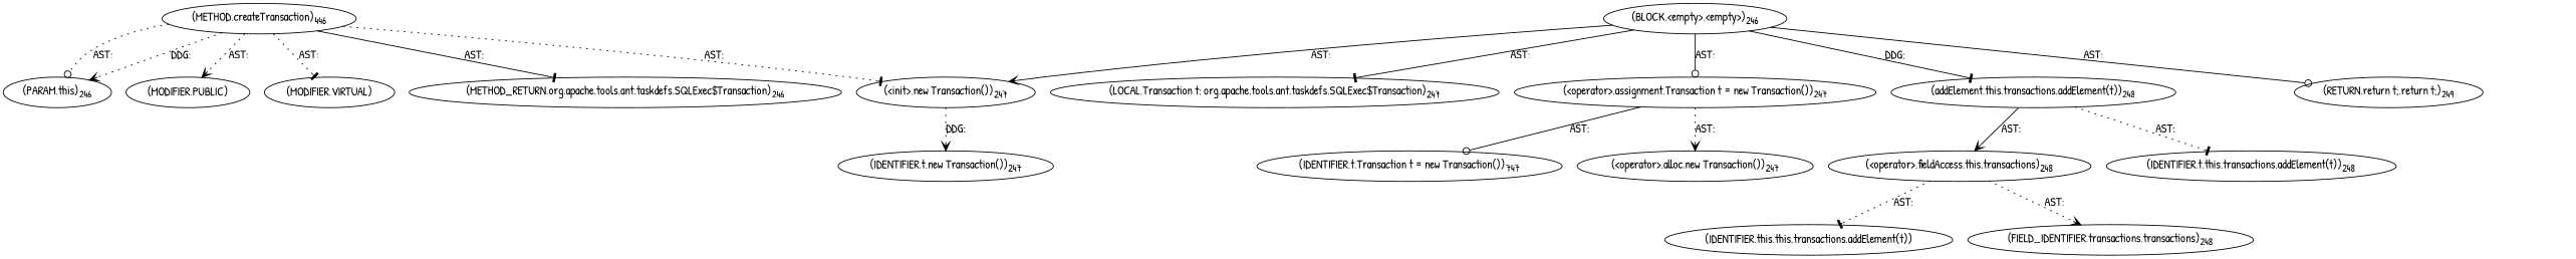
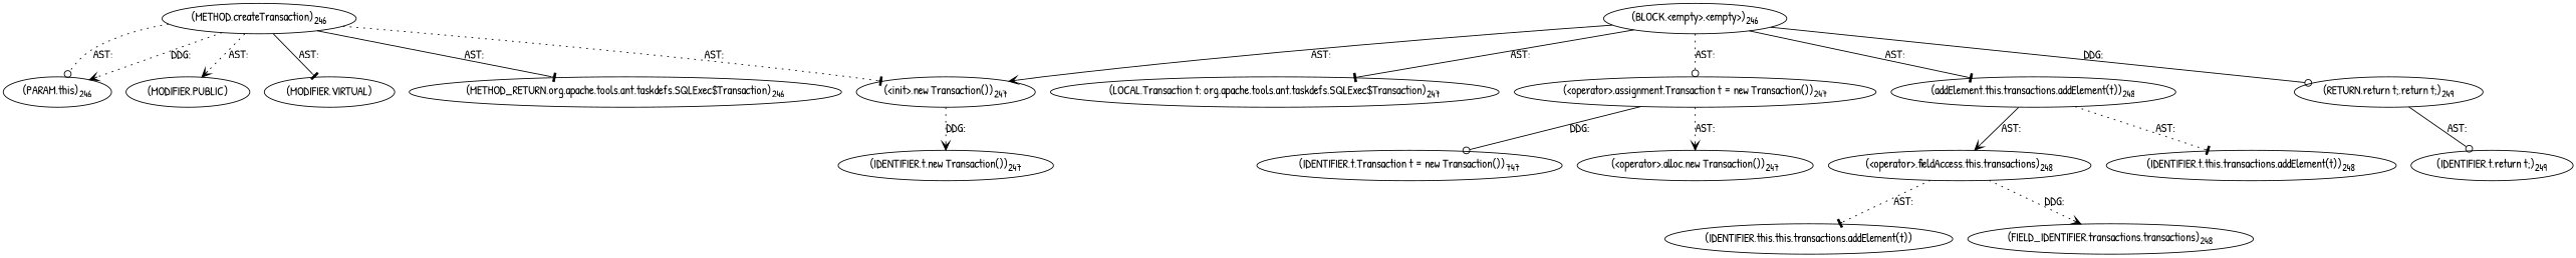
  digraph {
    fontname="Patrick Hand"
    node [fontname="Patrick Hand"]
    edge [arrowhead=vee fontname="Patrick Hand" style=dotted]
-   n1 [label=<(METHOD,createTransaction)<SUB>446</SUB>>]
+   n1 [label=<(METHOD,createTransaction)<SUB>246</SUB>>]
    n2 [label=<(PARAM,this)<SUB>246</SUB>>]
    n3 [label=<(MODIFIER,PUBLIC)>]
    n4 [label=<(MODIFIER,VIRTUAL)>]
    n5 [label=<(METHOD_RETURN,org.apache.tools.ant.taskdefs.SQLExec$Transaction)<SUB>246</SUB>>]
    n6 [label=<(&lt;init&gt;,new Transaction())<SUB>247</SUB>>]
    n7 [label=<(BLOCK,&lt;empty&gt;,&lt;empty&gt;)<SUB>246</SUB>>]
    n8 [label=<(LOCAL,Transaction t: org.apache.tools.ant.taskdefs.SQLExec$Transaction)<SUB>247</SUB>>]
    n9 [label=<(&lt;operator&gt;.assignment,Transaction t = new Transaction())<SUB>247</SUB>>]
    n10 [label=<(addElement,this.transactions.addElement(t))<SUB>248</SUB>>]
    n11 [label=<(RETURN,return t;,return t;)<SUB>249</SUB>>]
    n12 [label=<(IDENTIFIER,t,Transaction t = new Transaction())<SUB>747</SUB>>]
    n13 [label=<(&lt;operator&gt;.alloc,new Transaction())<SUB>247</SUB>>]
    n14 [label=<(IDENTIFIER,t,new Transaction())<SUB>247</SUB>>]
    n15 [label=<(&lt;operator&gt;.fieldAccess,this.transactions)<SUB>248</SUB>>]
    n16 [label=<(IDENTIFIER,t,this.transactions.addElement(t))<SUB>248</SUB>>]
+   n17 [label=<(IDENTIFIER,t,return t;)<SUB>249</SUB>>]
    n18 [label=<(IDENTIFIER,this,this.transactions.addElement(t))>]
    n19 [label=<(FIELD_IDENTIFIER,transactions,transactions)<SUB>248</SUB>>]
    n1 -> n2 [arrowhead=odot label="AST: "]
    n1 -> n2 [label="DDG: "]
    n1 -> n3 [label="AST: "]
-   n1 -> n4 [arrowhead=tee label="AST: "]
+   n1 -> n4 [arrowhead=tee label="AST: " style=solid]
    n1 -> n5 [arrowhead=tee label="AST: " style=solid]
    n1 -> n6 [arrowhead=tee label="AST: "]
    n6 -> n14 [label="DDG: "]
    n7 -> n6 [label="AST: " style=solid]
    n7 -> n8 [arrowhead=tee label="AST: " style=solid]
-   n7 -> n9 [arrowhead=odot label="AST: " style=solid]
-   n7 -> n10 [arrowhead=tee label="DDG: " style=solid]
-   n7 -> n11 [arrowhead=odot label="AST: " style=solid]
-   n9 -> n12 [arrowhead=odot label="AST: " style=solid]
+   n7 -> n9 [arrowhead=odot label="AST: "]
+   n7 -> n10 [arrowhead=tee label="AST: " style=solid]
+   n7 -> n11 [arrowhead=odot label="DDG: " style=solid]
+   n9 -> n12 [arrowhead=odot label="DDG: " style=solid]
    n9 -> n13 [label="AST: "]
    n10 -> n15 [label="AST: " style=solid]
    n10 -> n16 [arrowhead=tee label="AST: "]
+   n11 -> n17 [arrowhead=odot label="AST: " style=solid]
    n15 -> n18 [arrowhead=tee label="AST: "]
-   n15 -> n19 [label="AST: "]
+   n15 -> n19 [label="DDG: "]
  }
